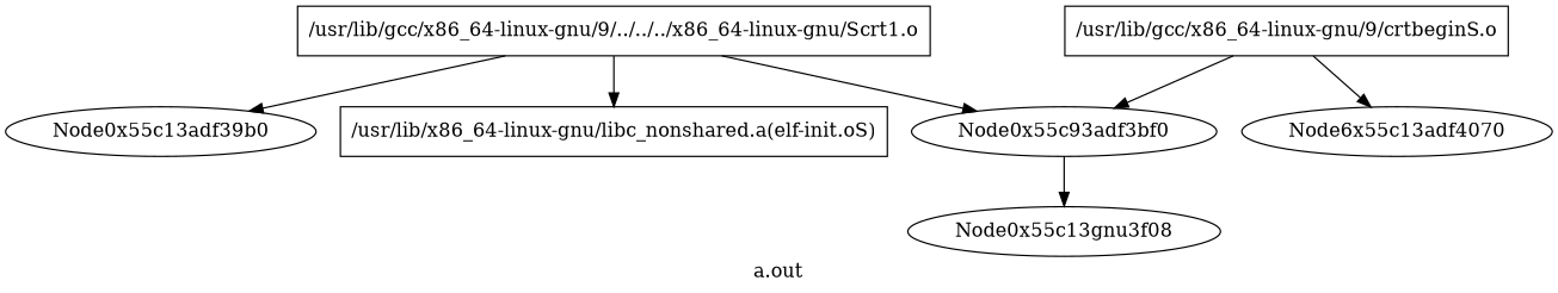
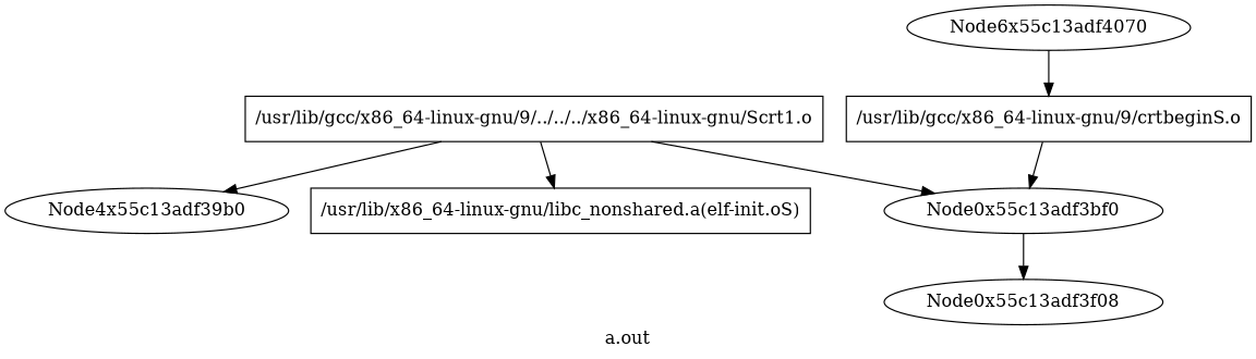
  digraph {
    label="a.out"
    n1 [label="{/usr/lib/gcc/x86_64-linux-gnu/9/../../../x86_64-linux-gnu/Scrt1.o}" shape=record]
-   Node0x55c13adf39b0
+   Node0x55c13adf39b0 [label=Node4x55c13adf39b0]
    n3 [label="{/usr/lib/x86_64-linux-gnu/libc_nonshared.a(elf-init.oS)}" shape=record]
-   Node0x55c13adf3bf0 [label=Node0x55c93adf3bf0]
-   Node0x55c13adf3f08 [label=Node0x55c13gnu3f08]
+   Node0x55c13adf3bf0
+   Node0x55c13adf3f08
    n6 [label="{/usr/lib/gcc/x86_64-linux-gnu/9/crtbeginS.o}" shape=record]
    n7 [label=Node6x55c13adf4070]
    n1 -> Node0x55c13adf39b0
    n1 -> n3
    n1 -> Node0x55c13adf3bf0
    Node0x55c13adf3bf0 -> Node0x55c13adf3f08
    n6 -> Node0x55c13adf3bf0
-   n6 -> n7
+   n7 -> n6
  }
